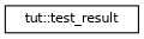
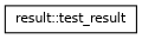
  digraph {
    rankdir=LR
-   n1 [color=black fillcolor=white fontname=Helvetica fontsize=10 height=0.2 label="tut::test_result" shape=record style=filled width=0.4]
+   n1 [color=black fillcolor=white fontname=Helvetica fontsize=10 height=0.2 label="result::test_result" shape=record style=filled width=0.4]
  }
